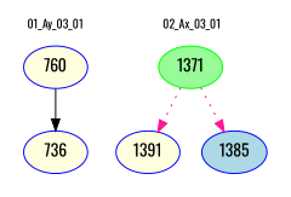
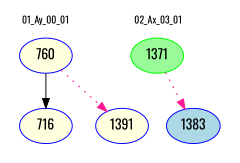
  digraph {
    fontname=Oswald
    node [color=blue fillcolor=lightyellow fontname=Oswald style=filled]
    edge [color=deeppink fontname=Oswald style=dotted]
    n1 [label=760]
-   n2 [label=736]
+   n2 [label=716]
    n3 [color=green fillcolor=palegreen label=1371]
    n4 [label=1391]
-   n5 [fillcolor=lightblue label=1385]
+   n5 [fillcolor=lightblue label=1383]
    subgraph cluster_1 {
      color=white
      fontsize=10
-     label="01_Ay_03_01"
+     label="01_Ay_00_01"
      n1
      n2
    }
    subgraph cluster_2 {
      color=white
      fontsize=10
      label="02_Ax_03_01"
      n3
      n4
      n5
    }
    n1 -> n2 [color=black style=solid]
-   n3 -> n4
+   n1 -> n4
    n3 -> n5
  }
